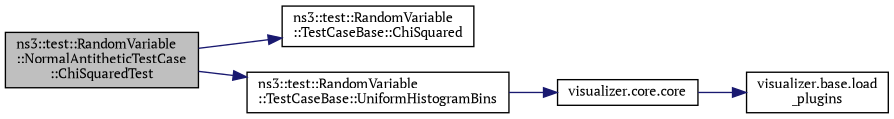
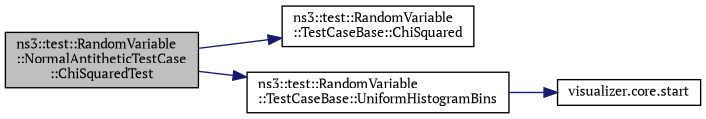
  digraph {
    fontname="PT Serif"
    rankdir=LR
    node [color=black fillcolor=white fontname="PT Serif" fontsize=10 shape=record style=filled]
    edge [color=midnightblue fontname="PT Serif" fontsize=10 labelfontname=Helvetica labelfontsize=10 style=solid]
    n1 [fillcolor=grey75 fontcolor=black height=0.2 label="ns3::test::RandomVariable\l::NormalAntitheticTestCase\l::ChiSquaredTest" width=0.4]
    n2 [height=0.2 label="ns3::test::RandomVariable\l::TestCaseBase::ChiSquared" width=0.4]
    n3 [height=0.2 label="ns3::test::RandomVariable\l::TestCaseBase::UniformHistogramBins" width=0.4]
-   n4 [height=0.2 label="visualizer.core.core" width=0.4]
-   n5 [height=0.2 label="visualizer.base.load\l_plugins" width=0.4]
+   n4 [height=0.2 label="visualizer.core.start" width=0.4]
    n1 -> n2
    n1 -> n3
    n3 -> n4
-   n4 -> n5
  }
